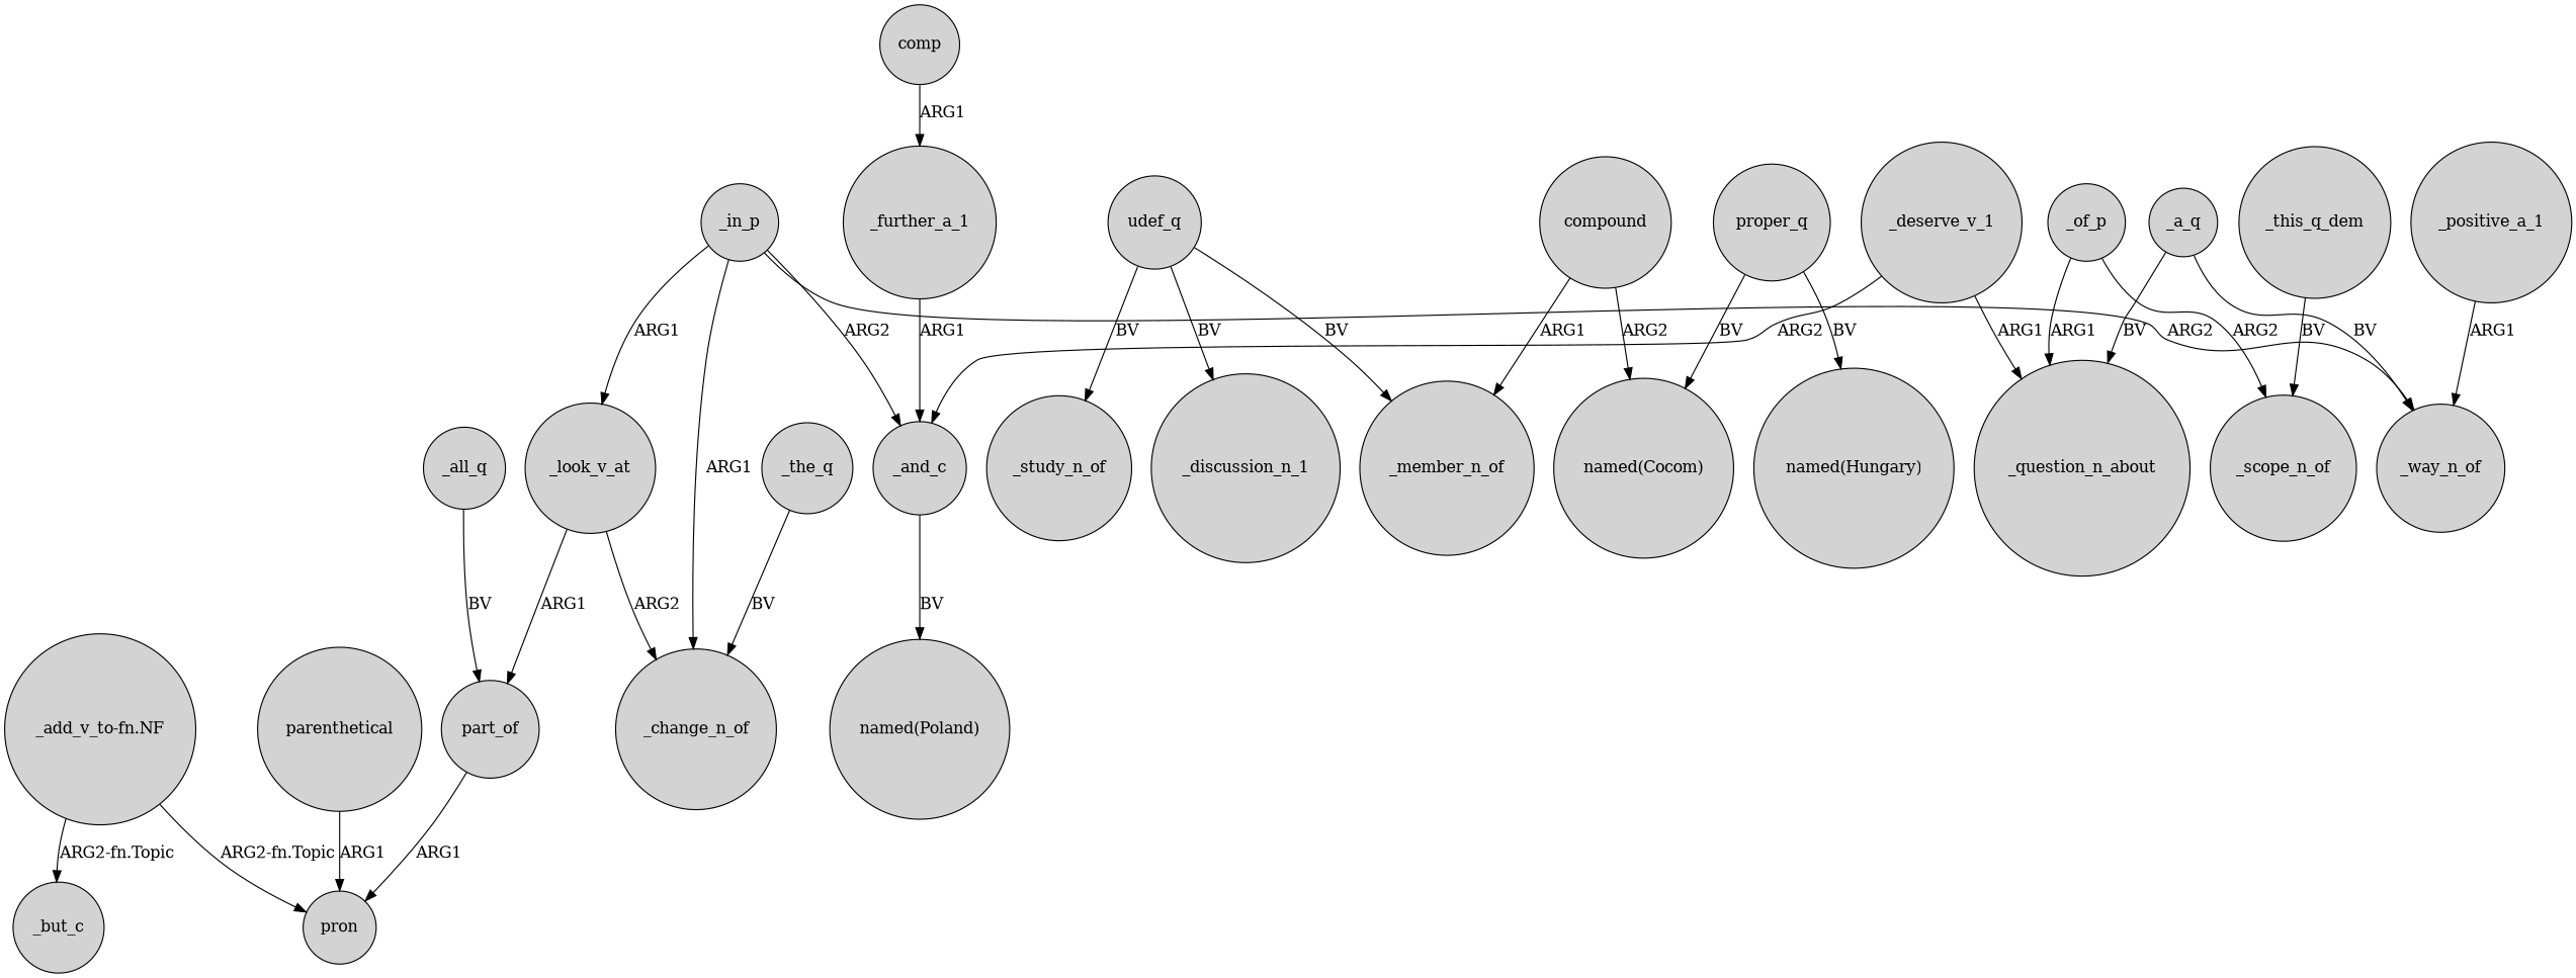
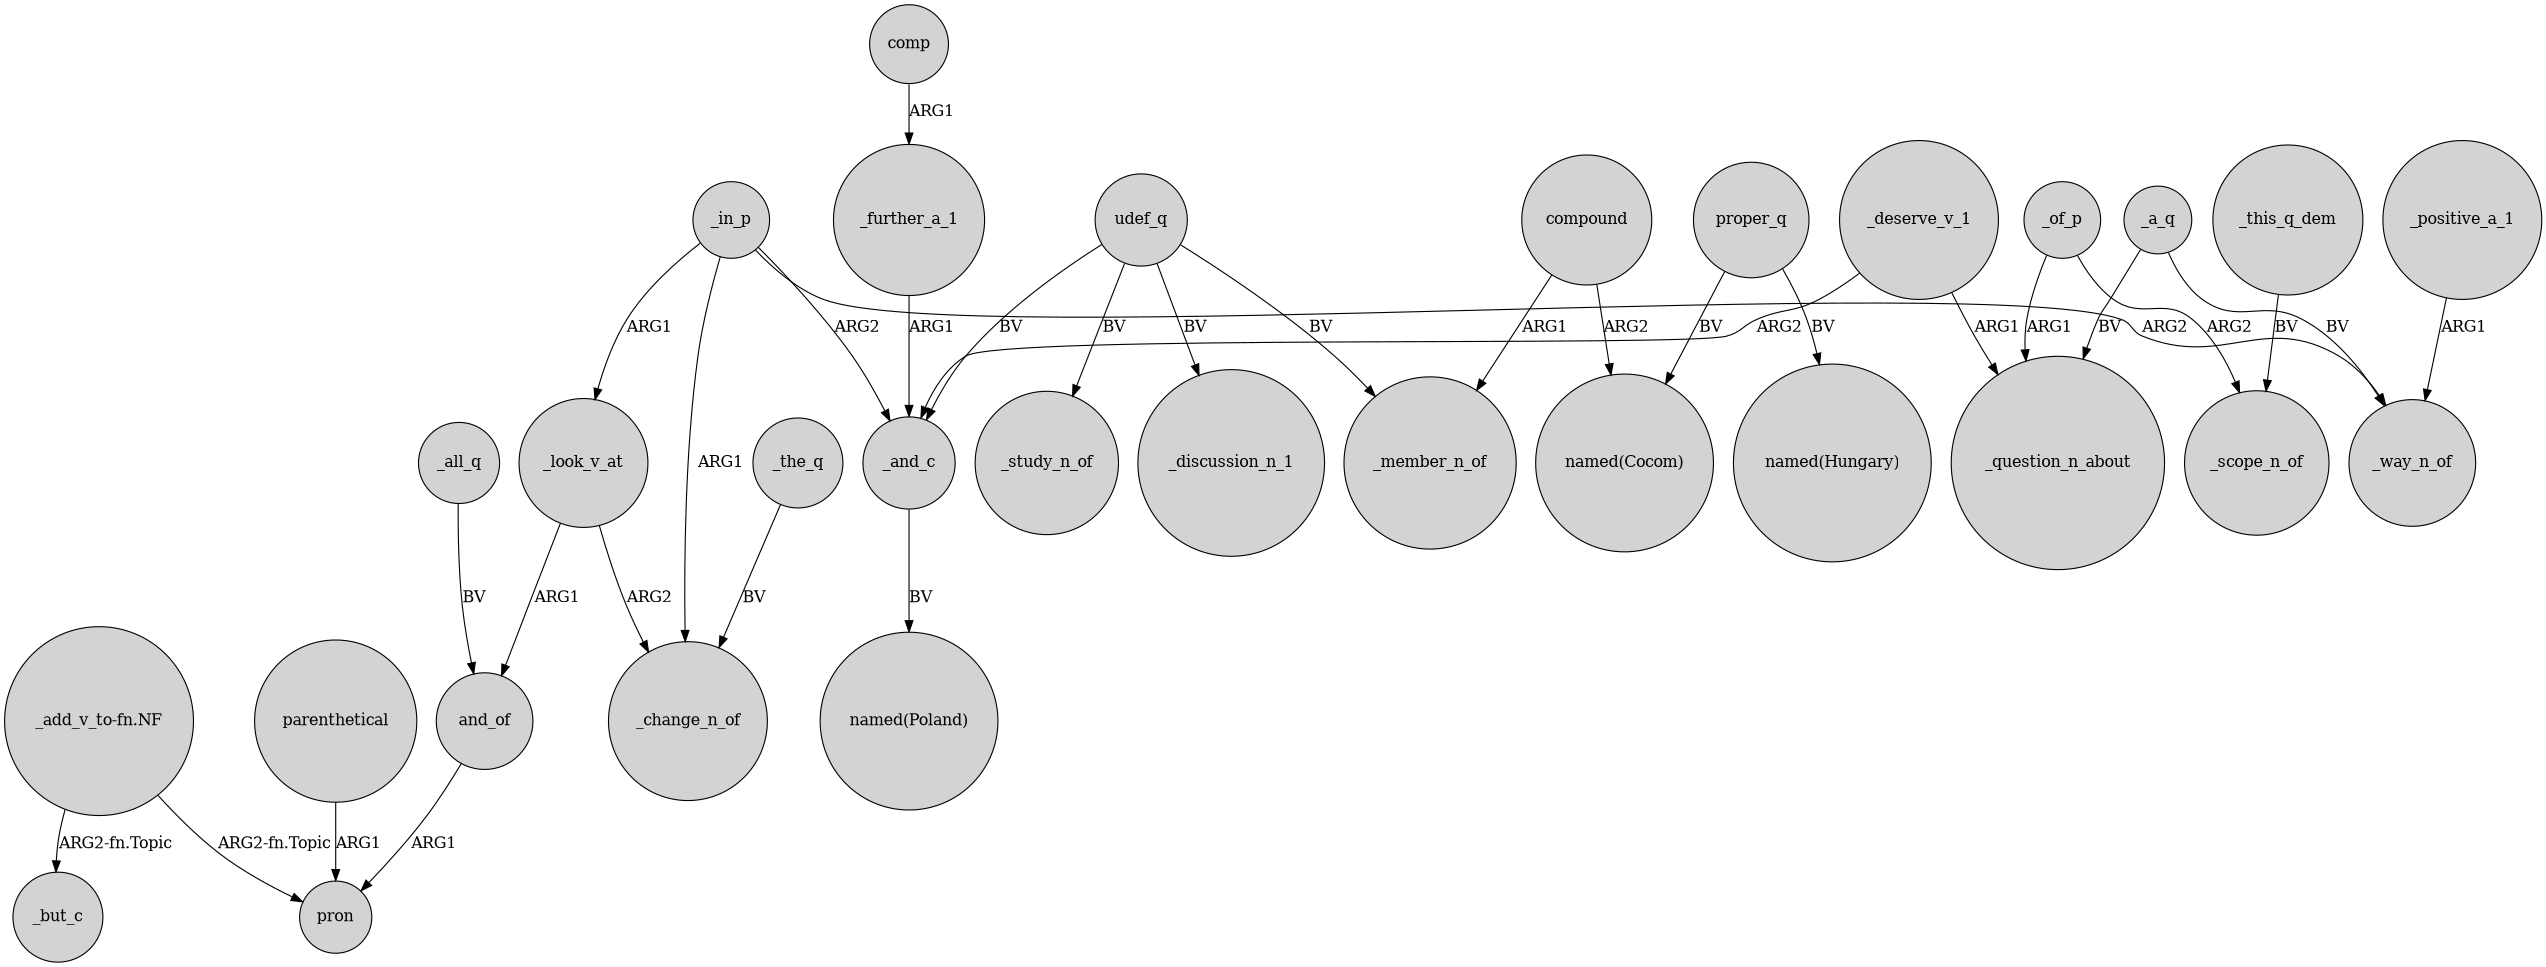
  digraph {
    node [shape=circle style=filled]
-   part_of
+   part_of [label=and_of]
    pron
    _look_v_at
    _change_n_of
    _all_q
    _of_p
    _scope_n_of
    _question_n_about
    udef_q
    _discussion_n_1
    _and_c
    _member_n_of
    _study_n_of
    "named(Poland)"
    _in_p
    _way_n_of
    "_add_v_to-fn.NF"
    _but_c
    _this_q_dem
    parenthetical
    compound
    "named(Cocom)"
    _positive_a_1
    proper_q
    "named(Hungary)"
    _further_a_1
    comp
    _deserve_v_1
    _the_q
    _a_q
    part_of -> pron [label=ARG1]
    _look_v_at -> part_of [label=ARG1]
    _look_v_at -> _change_n_of [label=ARG2]
    _all_q -> part_of [label=BV]
    _of_p -> _scope_n_of [label=ARG2]
    _of_p -> _question_n_about [label=ARG1]
    udef_q -> _discussion_n_1 [label=BV]
+   udef_q -> _and_c [label=BV]
    udef_q -> _member_n_of [label=BV]
    udef_q -> _study_n_of [label=BV]
    _and_c -> "named(Poland)" [label=BV]
    _in_p -> _look_v_at [label=ARG1]
    _in_p -> _change_n_of [label=ARG1]
    _in_p -> _and_c [label=ARG2]
    _in_p -> _way_n_of [label=ARG2]
    "_add_v_to-fn.NF" -> pron [label="ARG2-fn.Topic"]
    "_add_v_to-fn.NF" -> _but_c [label="ARG2-fn.Topic"]
    _this_q_dem -> _scope_n_of [label=BV]
    parenthetical -> pron [label=ARG1]
    compound -> _member_n_of [label=ARG1]
    compound -> "named(Cocom)" [label=ARG2]
    _positive_a_1 -> _way_n_of [label=ARG1]
    proper_q -> "named(Cocom)" [label=BV]
    proper_q -> "named(Hungary)" [label=BV]
    _further_a_1 -> _and_c [label=ARG1]
    comp -> _further_a_1 [label=ARG1]
    _deserve_v_1 -> _question_n_about [label=ARG1]
    _deserve_v_1 -> _and_c [label=ARG2]
    _the_q -> _change_n_of [label=BV]
    _a_q -> _question_n_about [label=BV]
    _a_q -> _way_n_of [label=BV]
  }
